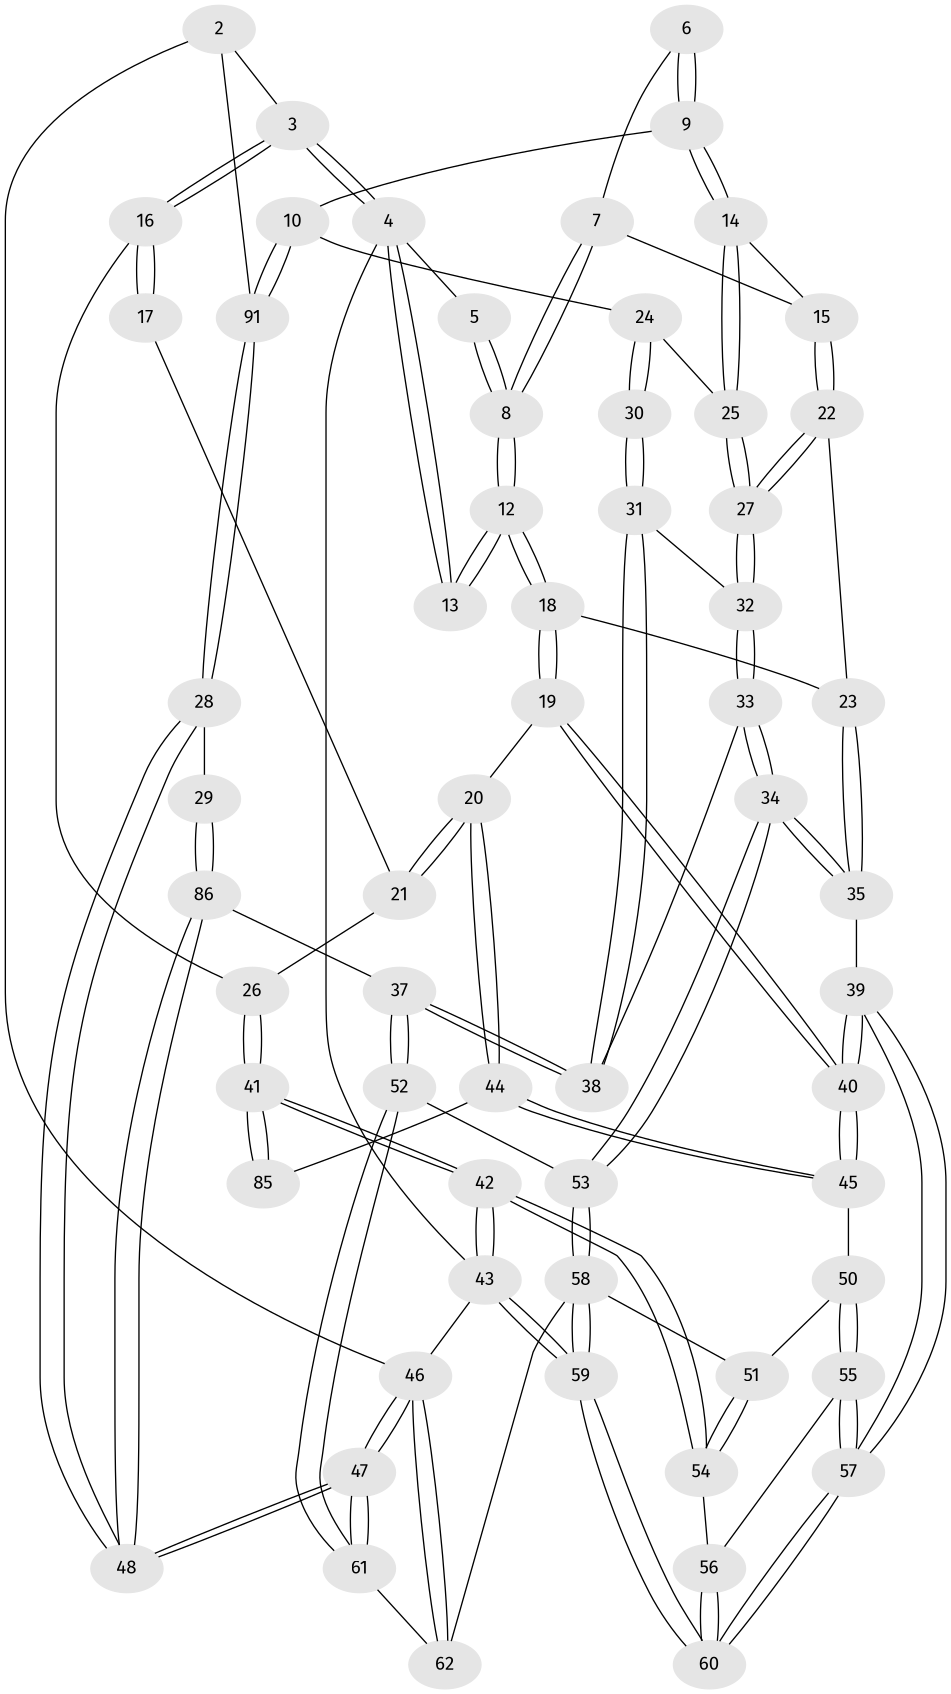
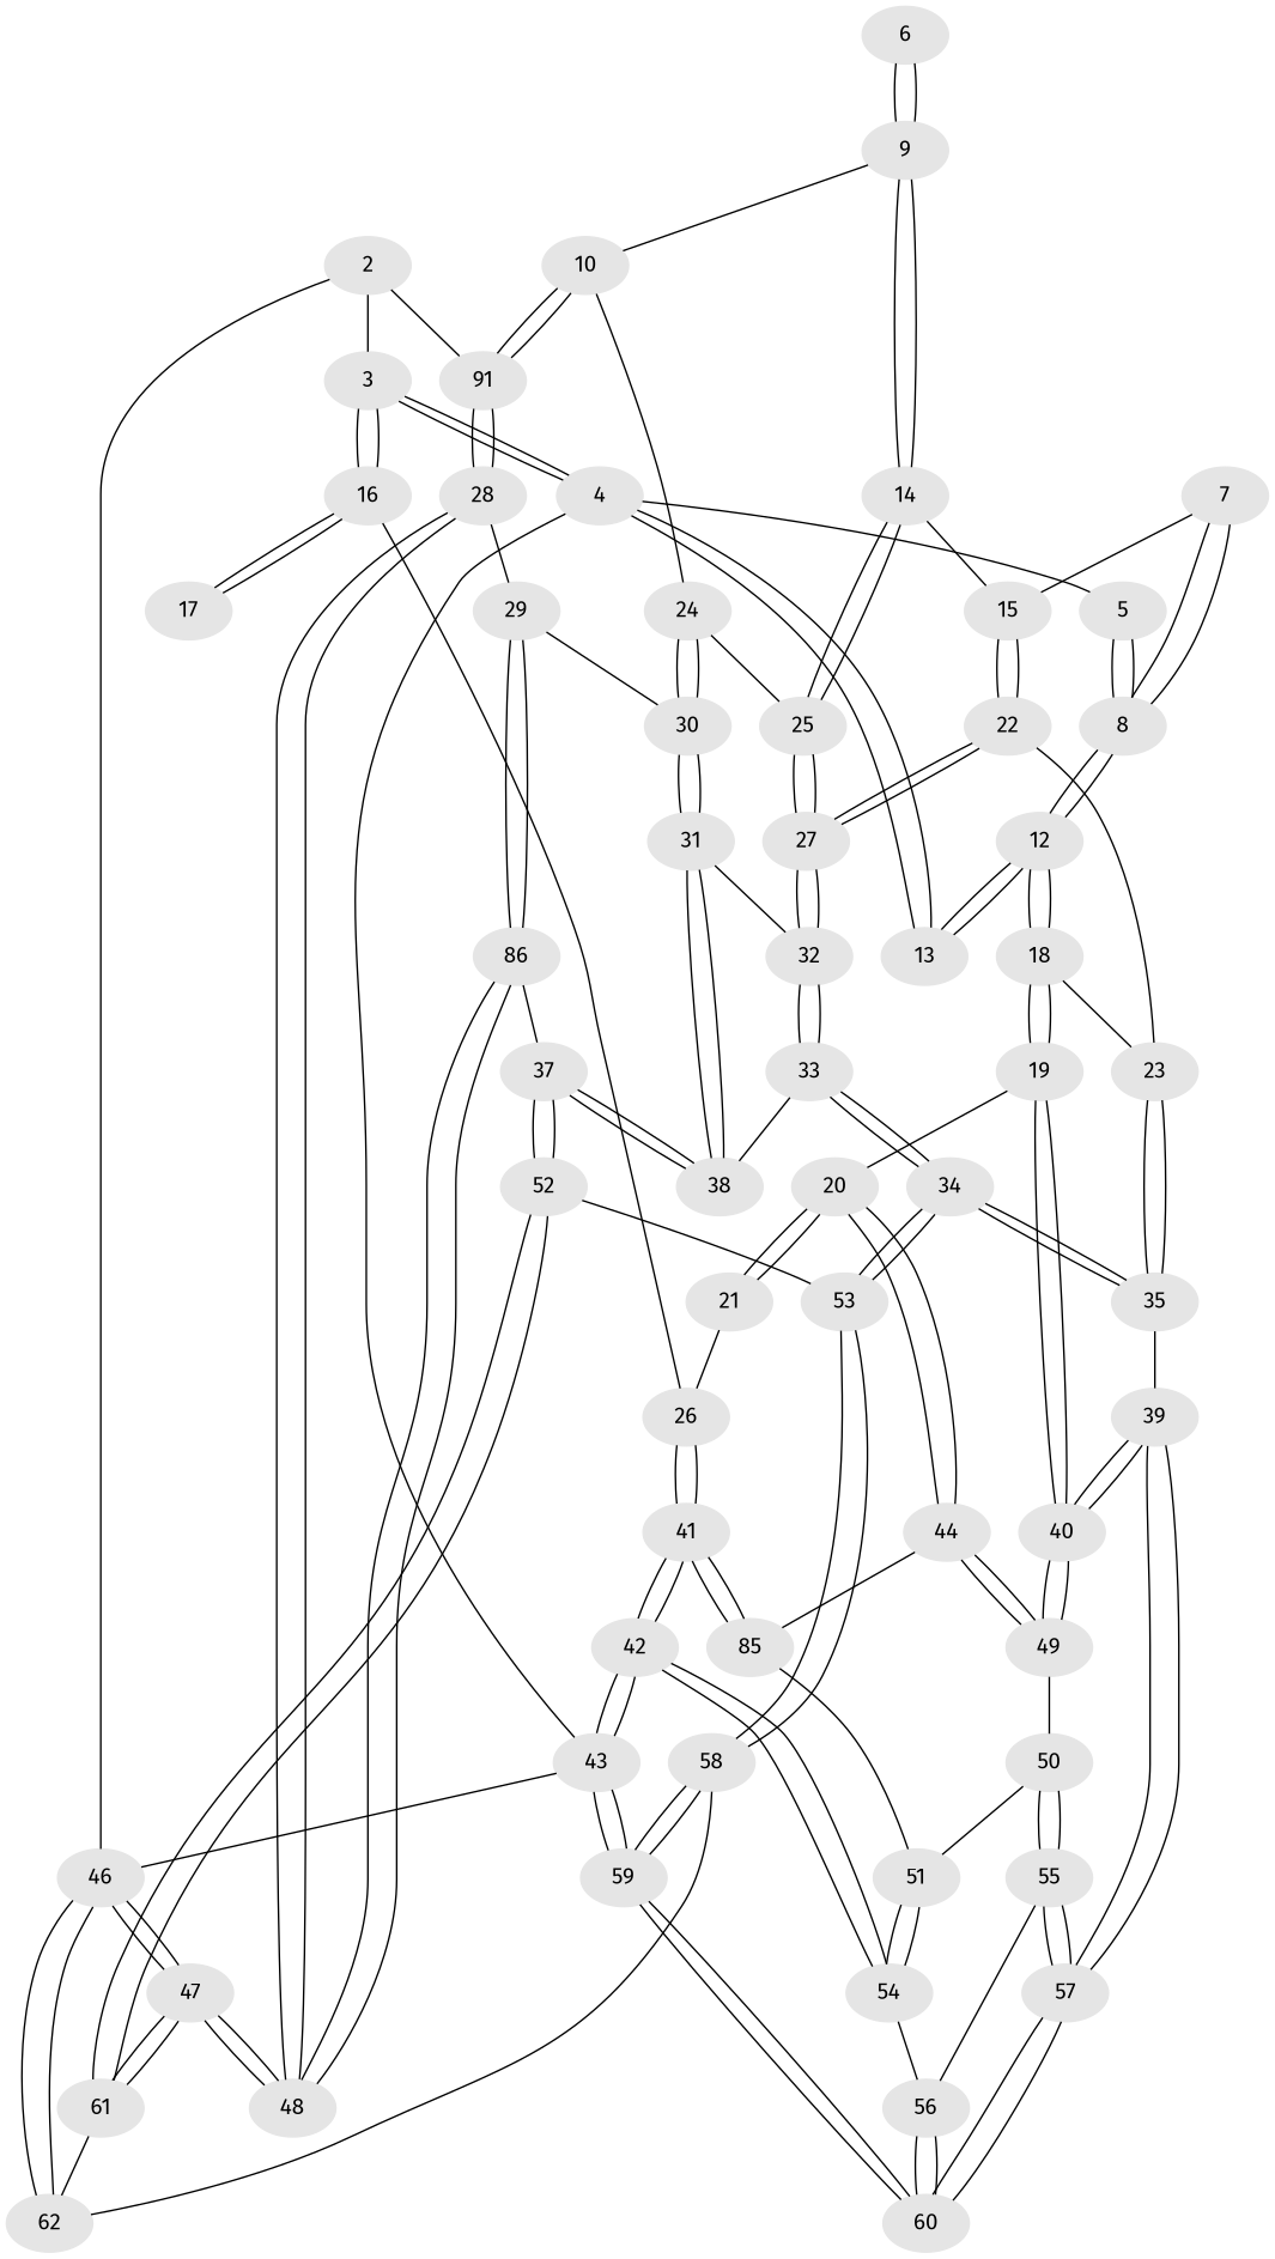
  graph {
    fontname="Fira Sans"
    node [color=gray90 fontname="Fira Sans" style=filled]
    edge [fontname="Fira Sans"]
    2
    3
    n3 [label=91]
    46
    6
    7
    9
    4
    16
    28
    47
    62
    43
    5
    13
    17
    26
    59
    8
    12
    15
    10
    14
    22
    18
    24
    25
    30
    29
    48
    19
    23
    27
    21
    41
    20
    40
    35
    44
-   49 [label=45]
+   49
    n41 [label=85]
    32
    39
    31
    42
    33
    n47 [label=86]
    37
    38
    34
    53
    58
    57
    52
    61
    60
    50
    54
    51
    56
    55
    2 -- 3
    2 -- n3
    2 -- 46
    3 -- 4
    3 -- 4
    3 -- 16
    3 -- 16
    n3 -- 28
    n3 -- 28
    46 -- 47
    46 -- 47
    46 -- 62
    46 -- 62
-   6 -- 7
    6 -- 9
    6 -- 9
    7 -- 8
    7 -- 8
    7 -- 15
    9 -- 10
    9 -- 14
    9 -- 14
    4 -- 43
    4 -- 5
    4 -- 13
    4 -- 13
    16 -- 17
    16 -- 17
    16 -- 26
    28 -- 29
    28 -- 48
    28 -- 48
    47 -- 48
    47 -- 48
    47 -- 61
    47 -- 61
    43 -- 46
    43 -- 59
    43 -- 59
    5 -- 8
    5 -- 8
-   17 -- 21
    26 -- 41
    26 -- 41
    59 -- 60
    59 -- 60
    8 -- 12
    8 -- 12
    12 -- 13
    12 -- 13
    12 -- 18
    12 -- 18
    15 -- 22
    15 -- 22
    10 -- n3
    10 -- n3
    10 -- 24
    14 -- 15
    14 -- 25
    14 -- 25
    22 -- 23
    22 -- 27
    22 -- 27
    18 -- 19
    18 -- 19
    18 -- 23
    24 -- 25
    24 -- 30
    24 -- 30
    25 -- 27
    25 -- 27
    30 -- 31
    30 -- 31
+   29 -- 30
    29 -- n47
    29 -- n47
    19 -- 20
    19 -- 40
    19 -- 40
    23 -- 35
    23 -- 35
    27 -- 32
    27 -- 32
    21 -- 26
    41 -- n41
    41 -- n41
    41 -- 42
    41 -- 42
    20 -- 21
    20 -- 21
    20 -- 44
    20 -- 44
    40 -- 49
    40 -- 49
    35 -- 39
    44 -- 49
    44 -- 49
    44 -- n41
    49 -- 50
-   58 -- 51
+   n41 -- 51
    32 -- 33
    32 -- 33
    39 -- 40
    39 -- 40
    39 -- 57
    39 -- 57
    31 -- 32
    31 -- 38
    31 -- 38
    42 -- 43
    42 -- 43
    42 -- 54
    42 -- 54
    33 -- 38
    33 -- 34
    33 -- 34
    n47 -- 48
    n47 -- 48
    n47 -- 37
    37 -- 38
    37 -- 38
    37 -- 52
    37 -- 52
    34 -- 35
    34 -- 35
    34 -- 53
    34 -- 53
    53 -- 58
    53 -- 58
    58 -- 62
    58 -- 59
    58 -- 59
    57 -- 60
    57 -- 60
    52 -- 53
    52 -- 61
    52 -- 61
    61 -- 62
    50 -- 51
    50 -- 55
    50 -- 55
    54 -- 56
    51 -- 54
    51 -- 54
    56 -- 60
    56 -- 60
    55 -- 57
    55 -- 57
    55 -- 56
  }
